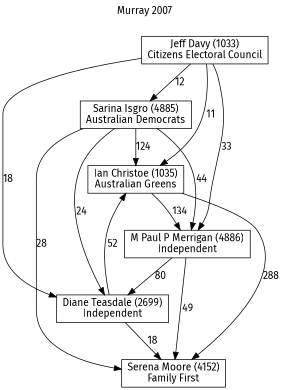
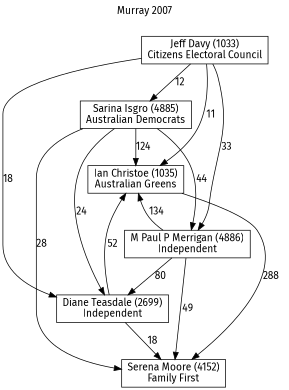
  digraph {
    fontname="Fira Sans"
    label="Murray 2007"
    labelloc=t
    mclimit=10
    node [fontname="Fira Sans" shape=box]
    edge [fontname="Fira Sans"]
    n1 [label="Serena Moore (4152)\nFamily First"]
    n2 [label="Ian Christoe (1035)\nAustralian Greens"]
    n3 [label="Diane Teasdale (2699)\nIndependent"]
    n4 [label="M Paul P Merrigan (4886)\nIndependent"]
    n5 [label="Sarina Isgro (4885)\nAustralian Democrats"]
    n6 [label="Jeff Davy (1033)\nCitizens Electoral Council"]
    n2 -> n1 [label=288]
    n3 -> n1 [label=18]
    n3 -> n2 [label=52]
    n4 -> n1 [label=49]
-   n2 -> n4 [label=134]
+   n4 -> n2 [label=134]
    n4 -> n3 [label=80]
    n5 -> n1 [label=28]
    n5 -> n2 [label=124]
    n5 -> n3 [label=24]
    n5 -> n4 [label=44]
    n6 -> n2 [label=11]
    n6 -> n3 [label=18]
    n6 -> n4 [label=33]
    n6 -> n5 [label=12]
  }
